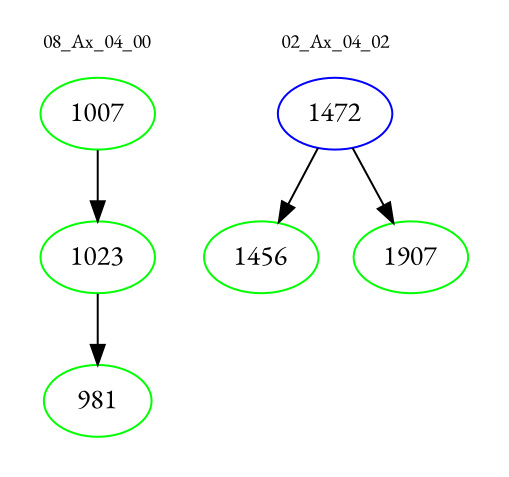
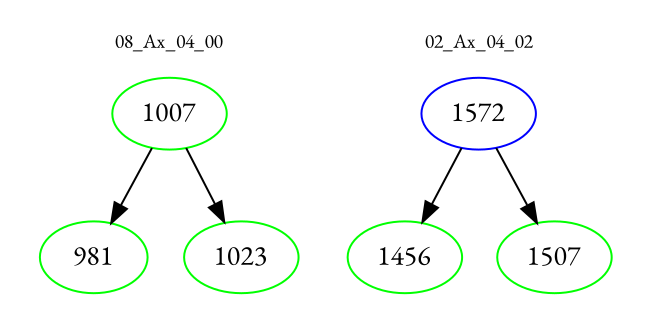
  digraph {
    fontname="EB Garamond"
    node [color=green fontname="EB Garamond"]
    edge [color=black fontname="EB Garamond"]
    n1 [label=1007]
    n2 [label=981]
    n3 [label=1023]
-   n4 [color=blue label=1472]
+   n4 [color=blue label=1572]
    n5 [label=1456]
-   n6 [label=1907]
+   n6 [label=1507]
    subgraph cluster_1 {
      color=white
      fontsize=10
      label="08_Ax_04_00"
      n1
      n2
      n3
    }
    subgraph cluster_2 {
      color=white
      fontsize=10
      label="02_Ax_04_02"
      n4
      n5
      n6
    }
-   n3 -> n2
+   n1 -> n2
    n1 -> n3
    n4 -> n5
    n4 -> n6
  }
